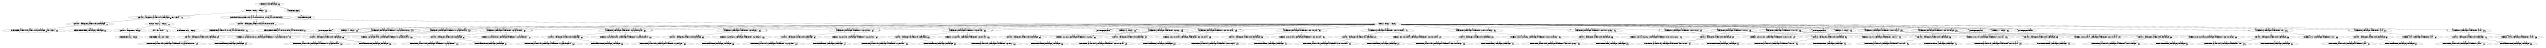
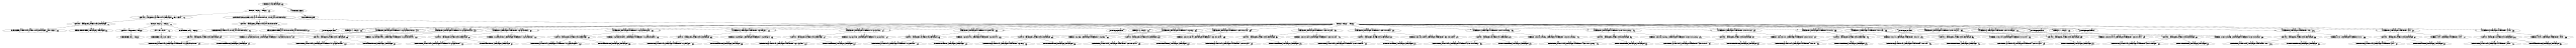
  digraph {
    n1 [label=<(METHOD,buildJrePackages)<SUB>275</SUB>>]
    n2 [label=<(BLOCK,&lt;empty&gt;,&lt;empty&gt;)<SUB>275</SUB>>]
    n3 [label=<(MODIFIER,STATIC)>]
    n4 [label=<(&lt;operator&gt;.assignment,JavaEnvUtils.jrePackages = new Vector())<SUB>276</SUB>>]
    n5 [label=<(CONTROL_STRUCTURE,switch(javaVersionNumber),switch(javaVersionNumber))>]
    n6 [label=<(MODIFIER,PRIVATE)>]
    n7 [label=<(&lt;operator&gt;.fieldAccess,JavaEnvUtils.jrePackages)<SUB>276</SUB>>]
    n8 [label=<(BLOCK,&lt;empty&gt;,&lt;empty&gt;)<SUB>276</SUB>>]
    n9 [label=<(&lt;operator&gt;.fieldAccess,JavaEnvUtils.javaVersionNumber)<SUB>277</SUB>>]
    n10 [label=<(BLOCK,&lt;empty&gt;,&lt;empty&gt;)>]
    n11 [label=<(IDENTIFIER,JavaEnvUtils,JavaEnvUtils.jrePackages = new Vector())<SUB>276</SUB>>]
    n12 [label=<(FIELD_IDENTIFIER,jrePackages,jrePackages)<SUB>276</SUB>>]
    n13 [label=<(&lt;operator&gt;.assignment,&lt;empty&gt;)>]
    n14 [label=<(&lt;init&gt;,new Vector())<SUB>276</SUB>>]
    n15 [label=<(IDENTIFIER,$obj1,&lt;empty&gt;)>]
    n16 [label=<(IDENTIFIER,$obj1,&lt;empty&gt;)>]
    n17 [label=<(IDENTIFIER,$obj1,new Vector())>]
    n18 [label=<(IDENTIFIER,JavaEnvUtils,switch(javaVersionNumber))<SUB>278</SUB>>]
    n19 [label=<(FIELD_IDENTIFIER,javaVersionNumber,javaVersionNumber)<SUB>277</SUB>>]
    n20 [label=<(JUMP_TARGET,case)>]
    n21 [label=<(LITERAL,14,&lt;empty&gt;)<SUB>278</SUB>>]
    n22 [label=<(addElement,jrePackages.addElement(&quot;org.apache.crimson&quot;))<SUB>279</SUB>>]
    n23 [label=<(addElement,jrePackages.addElement(&quot;org.apache.xalan&quot;))<SUB>280</SUB>>]
    n24 [label=<(addElement,jrePackages.addElement(&quot;org.apache.xml&quot;))<SUB>281</SUB>>]
    n25 [label=<(addElement,jrePackages.addElement(&quot;org.apache.xpath&quot;))<SUB>282</SUB>>]
    n26 [label=<(addElement,jrePackages.addElement(&quot;org.ietf.jgss&quot;))<SUB>283</SUB>>]
    n27 [label=<(addElement,jrePackages.addElement(&quot;org.w3c.dom&quot;))<SUB>284</SUB>>]
    n28 [label=<(addElement,jrePackages.addElement(&quot;org.xml.sax&quot;))<SUB>285</SUB>>]
    n29 [label=<(JUMP_TARGET,case)>]
    n30 [label=<(LITERAL,13,&lt;empty&gt;)<SUB>287</SUB>>]
    n31 [label=<(addElement,jrePackages.addElement(&quot;org.omg&quot;))<SUB>288</SUB>>]
    n32 [label=<(addElement,jrePackages.addElement(&quot;com.sun.corba&quot;))<SUB>289</SUB>>]
    n33 [label=<(addElement,jrePackages.addElement(&quot;com.sun.jndi&quot;))<SUB>290</SUB>>]
    n34 [label=<(addElement,jrePackages.addElement(&quot;com.sun.media&quot;))<SUB>291</SUB>>]
    n35 [label=<(addElement,jrePackages.addElement(&quot;com.sun.naming&quot;))<SUB>292</SUB>>]
    n36 [label=<(addElement,jrePackages.addElement(&quot;com.sun.org.omg&quot;))<SUB>293</SUB>>]
    n37 [label=<(addElement,jrePackages.addElement(&quot;com.sun.rmi&quot;))<SUB>294</SUB>>]
    n38 [label=<(addElement,jrePackages.addElement(&quot;sunw.io&quot;))<SUB>295</SUB>>]
    n39 [label=<(addElement,jrePackages.addElement(&quot;sunw.util&quot;))<SUB>296</SUB>>]
    n40 [label=<(JUMP_TARGET,case)>]
-   n41 [label=<(LITERAL,12,&lt;empty&gt;)<SUB>298</SUB>>]
    n42 [label=<(addElement,jrePackages.addElement(&quot;com.sun.java&quot;))<SUB>299</SUB>>]
    n43 [label=<(addElement,jrePackages.addElement(&quot;com.sun.image&quot;))<SUB>300</SUB>>]
    n44 [label=<(JUMP_TARGET,case)>]
    n45 [label=<(LITERAL,11,&lt;empty&gt;)<SUB>203</SUB>>]
    n46 [label=<(JUMP_TARGET,default)>]
    n47 [label=<(addElement,jrePackages.addElement(&quot;sun.&quot;))<SUB>306</SUB>>]
    n48 [label=<(addElement,jrePackages.addElement(&quot;java&quot;))<SUB>307</SUB>>]
    n49 [label=<(addElement,jrePackages.addElement(&quot;javax&quot;))<SUB>308</SUB>>]
    n50 [label=<(&lt;operator&gt;.fieldAccess,JavaEnvUtils.jrePackages)<SUB>279</SUB>>]
    n51 [label=<(LITERAL,&quot;org.apache.crimson&quot;,jrePackages.addElement(&quot;org.apache.crimson&quot;))<SUB>279</SUB>>]
    n52 [label=<(&lt;operator&gt;.fieldAccess,JavaEnvUtils.jrePackages)<SUB>280</SUB>>]
    n53 [label=<(LITERAL,&quot;org.apache.xalan&quot;,jrePackages.addElement(&quot;org.apache.xalan&quot;))<SUB>280</SUB>>]
    n54 [label=<(&lt;operator&gt;.fieldAccess,JavaEnvUtils.jrePackages)<SUB>281</SUB>>]
    n55 [label=<(LITERAL,&quot;org.apache.xml&quot;,jrePackages.addElement(&quot;org.apache.xml&quot;))<SUB>281</SUB>>]
    n56 [label=<(&lt;operator&gt;.fieldAccess,JavaEnvUtils.jrePackages)<SUB>282</SUB>>]
    n57 [label=<(LITERAL,&quot;org.apache.xpath&quot;,jrePackages.addElement(&quot;org.apache.xpath&quot;))<SUB>282</SUB>>]
    n58 [label=<(&lt;operator&gt;.fieldAccess,JavaEnvUtils.jrePackages)<SUB>283</SUB>>]
    n59 [label=<(LITERAL,&quot;org.ietf.jgss&quot;,jrePackages.addElement(&quot;org.ietf.jgss&quot;))<SUB>283</SUB>>]
    n60 [label=<(&lt;operator&gt;.fieldAccess,JavaEnvUtils.jrePackages)<SUB>284</SUB>>]
    n61 [label=<(LITERAL,&quot;org.w3c.dom&quot;,jrePackages.addElement(&quot;org.w3c.dom&quot;))<SUB>284</SUB>>]
    n62 [label=<(&lt;operator&gt;.fieldAccess,JavaEnvUtils.jrePackages)<SUB>285</SUB>>]
    n63 [label=<(LITERAL,&quot;org.xml.sax&quot;,jrePackages.addElement(&quot;org.xml.sax&quot;))<SUB>285</SUB>>]
    n64 [label=<(&lt;operator&gt;.fieldAccess,JavaEnvUtils.jrePackages)<SUB>288</SUB>>]
    n65 [label=<(LITERAL,&quot;org.omg&quot;,jrePackages.addElement(&quot;org.omg&quot;))<SUB>288</SUB>>]
    n66 [label=<(&lt;operator&gt;.fieldAccess,JavaEnvUtils.jrePackages)<SUB>289</SUB>>]
    n67 [label=<(LITERAL,&quot;com.sun.corba&quot;,jrePackages.addElement(&quot;com.sun.corba&quot;))<SUB>289</SUB>>]
    n68 [label=<(&lt;operator&gt;.fieldAccess,JavaEnvUtils.jrePackages)<SUB>290</SUB>>]
    n69 [label=<(LITERAL,&quot;com.sun.jndi&quot;,jrePackages.addElement(&quot;com.sun.jndi&quot;))<SUB>290</SUB>>]
    n70 [label=<(&lt;operator&gt;.fieldAccess,JavaEnvUtils.jrePackages)<SUB>291</SUB>>]
    n71 [label=<(LITERAL,&quot;com.sun.media&quot;,jrePackages.addElement(&quot;com.sun.media&quot;))<SUB>291</SUB>>]
    n72 [label=<(&lt;operator&gt;.fieldAccess,JavaEnvUtils.jrePackages)<SUB>292</SUB>>]
    n73 [label=<(LITERAL,&quot;com.sun.naming&quot;,jrePackages.addElement(&quot;com.sun.naming&quot;))<SUB>292</SUB>>]
    n74 [label=<(&lt;operator&gt;.fieldAccess,JavaEnvUtils.jrePackages)<SUB>293</SUB>>]
    n75 [label=<(LITERAL,&quot;com.sun.org.omg&quot;,jrePackages.addElement(&quot;com.sun.org.omg&quot;))<SUB>293</SUB>>]
    n76 [label=<(&lt;operator&gt;.fieldAccess,JavaEnvUtils.jrePackages)<SUB>294</SUB>>]
    n77 [label=<(LITERAL,&quot;com.sun.rmi&quot;,jrePackages.addElement(&quot;com.sun.rmi&quot;))<SUB>294</SUB>>]
    n78 [label=<(&lt;operator&gt;.fieldAccess,JavaEnvUtils.jrePackages)<SUB>295</SUB>>]
    n79 [label=<(LITERAL,&quot;sunw.io&quot;,jrePackages.addElement(&quot;sunw.io&quot;))<SUB>295</SUB>>]
    n80 [label=<(&lt;operator&gt;.fieldAccess,JavaEnvUtils.jrePackages)<SUB>296</SUB>>]
    n81 [label=<(LITERAL,&quot;sunw.util&quot;,jrePackages.addElement(&quot;sunw.util&quot;))<SUB>296</SUB>>]
    n82 [label=<(&lt;operator&gt;.fieldAccess,JavaEnvUtils.jrePackages)<SUB>299</SUB>>]
    n83 [label=<(LITERAL,&quot;com.sun.java&quot;,jrePackages.addElement(&quot;com.sun.java&quot;))<SUB>299</SUB>>]
    n84 [label=<(&lt;operator&gt;.fieldAccess,JavaEnvUtils.jrePackages)<SUB>300</SUB>>]
    n85 [label=<(LITERAL,&quot;com.sun.image&quot;,jrePackages.addElement(&quot;com.sun.image&quot;))<SUB>300</SUB>>]
    n86 [label=<(&lt;operator&gt;.fieldAccess,JavaEnvUtils.jrePackages)<SUB>306</SUB>>]
    n87 [label=<(LITERAL,&quot;sun.&quot;,jrePackages.addElement(&quot;sun.&quot;))<SUB>306</SUB>>]
    n88 [label=<(&lt;operator&gt;.fieldAccess,JavaEnvUtils.jrePackages)<SUB>307</SUB>>]
    n89 [label=<(LITERAL,&quot;java&quot;,jrePackages.addElement(&quot;java&quot;))<SUB>307</SUB>>]
    n90 [label=<(&lt;operator&gt;.fieldAccess,JavaEnvUtils.jrePackages)<SUB>308</SUB>>]
    n91 [label=<(LITERAL,&quot;javax&quot;,jrePackages.addElement(&quot;javax&quot;))<SUB>308</SUB>>]
    n92 [label=<(IDENTIFIER,JavaEnvUtils,jrePackages.addElement(&quot;org.apache.crimson&quot;))<SUB>279</SUB>>]
    n93 [label=<(FIELD_IDENTIFIER,jrePackages,jrePackages)<SUB>279</SUB>>]
    n94 [label=<(IDENTIFIER,JavaEnvUtils,jrePackages.addElement(&quot;org.apache.xalan&quot;))<SUB>280</SUB>>]
    n95 [label=<(FIELD_IDENTIFIER,jrePackages,jrePackages)<SUB>280</SUB>>]
    n96 [label=<(IDENTIFIER,JavaEnvUtils,jrePackages.addElement(&quot;org.apache.xml&quot;))<SUB>281</SUB>>]
    n97 [label=<(FIELD_IDENTIFIER,jrePackages,jrePackages)<SUB>281</SUB>>]
    n98 [label=<(IDENTIFIER,JavaEnvUtils,jrePackages.addElement(&quot;org.apache.xpath&quot;))<SUB>282</SUB>>]
    n99 [label=<(FIELD_IDENTIFIER,jrePackages,jrePackages)<SUB>282</SUB>>]
    n100 [label=<(IDENTIFIER,JavaEnvUtils,jrePackages.addElement(&quot;org.ietf.jgss&quot;))<SUB>283</SUB>>]
    n101 [label=<(FIELD_IDENTIFIER,jrePackages,jrePackages)<SUB>283</SUB>>]
    n102 [label=<(IDENTIFIER,JavaEnvUtils,jrePackages.addElement(&quot;org.w3c.dom&quot;))<SUB>284</SUB>>]
    n103 [label=<(FIELD_IDENTIFIER,jrePackages,jrePackages)<SUB>284</SUB>>]
    n104 [label=<(IDENTIFIER,JavaEnvUtils,jrePackages.addElement(&quot;org.xml.sax&quot;))<SUB>285</SUB>>]
    n105 [label=<(FIELD_IDENTIFIER,jrePackages,jrePackages)<SUB>285</SUB>>]
    n106 [label=<(IDENTIFIER,JavaEnvUtils,jrePackages.addElement(&quot;org.omg&quot;))<SUB>288</SUB>>]
    n107 [label=<(FIELD_IDENTIFIER,jrePackages,jrePackages)<SUB>288</SUB>>]
    n108 [label=<(IDENTIFIER,JavaEnvUtils,jrePackages.addElement(&quot;com.sun.corba&quot;))<SUB>289</SUB>>]
    n109 [label=<(FIELD_IDENTIFIER,jrePackages,jrePackages)<SUB>289</SUB>>]
    n110 [label=<(IDENTIFIER,JavaEnvUtils,jrePackages.addElement(&quot;com.sun.jndi&quot;))<SUB>290</SUB>>]
    n111 [label=<(FIELD_IDENTIFIER,jrePackages,jrePackages)<SUB>290</SUB>>]
    n112 [label=<(IDENTIFIER,JavaEnvUtils,jrePackages.addElement(&quot;com.sun.media&quot;))<SUB>291</SUB>>]
    n113 [label=<(FIELD_IDENTIFIER,jrePackages,jrePackages)<SUB>291</SUB>>]
    n114 [label=<(IDENTIFIER,JavaEnvUtils,jrePackages.addElement(&quot;com.sun.naming&quot;))<SUB>292</SUB>>]
    n115 [label=<(FIELD_IDENTIFIER,jrePackages,jrePackages)<SUB>292</SUB>>]
    n116 [label=<(IDENTIFIER,JavaEnvUtils,jrePackages.addElement(&quot;com.sun.org.omg&quot;))<SUB>293</SUB>>]
    n117 [label=<(FIELD_IDENTIFIER,jrePackages,jrePackages)<SUB>293</SUB>>]
    n118 [label=<(IDENTIFIER,JavaEnvUtils,jrePackages.addElement(&quot;com.sun.rmi&quot;))<SUB>294</SUB>>]
    n119 [label=<(FIELD_IDENTIFIER,jrePackages,jrePackages)<SUB>294</SUB>>]
    n120 [label=<(IDENTIFIER,JavaEnvUtils,jrePackages.addElement(&quot;sunw.io&quot;))<SUB>295</SUB>>]
    n121 [label=<(FIELD_IDENTIFIER,jrePackages,jrePackages)<SUB>295</SUB>>]
    n122 [label=<(IDENTIFIER,JavaEnvUtils,jrePackages.addElement(&quot;sunw.util&quot;))<SUB>296</SUB>>]
    n123 [label=<(FIELD_IDENTIFIER,jrePackages,jrePackages)<SUB>296</SUB>>]
    n124 [label=<(IDENTIFIER,JavaEnvUtils,jrePackages.addElement(&quot;com.sun.java&quot;))<SUB>299</SUB>>]
    n125 [label=<(FIELD_IDENTIFIER,jrePackages,jrePackages)<SUB>299</SUB>>]
    n126 [label=<(IDENTIFIER,JavaEnvUtils,jrePackages.addElement(&quot;com.sun.image&quot;))<SUB>300</SUB>>]
    n127 [label=<(FIELD_IDENTIFIER,jrePackages,jrePackages)<SUB>300</SUB>>]
    n128 [label=<(IDENTIFIER,JavaEnvUtils,jrePackages.addElement(&quot;sun.&quot;))<SUB>306</SUB>>]
    n129 [label=<(FIELD_IDENTIFIER,jrePackages,jrePackages)<SUB>306</SUB>>]
    n130 [label=<(IDENTIFIER,JavaEnvUtils,jrePackages.addElement(&quot;java&quot;))<SUB>307</SUB>>]
    n131 [label=<(FIELD_IDENTIFIER,jrePackages,jrePackages)<SUB>307</SUB>>]
    n132 [label=<(IDENTIFIER,JavaEnvUtils,jrePackages.addElement(&quot;javax&quot;))<SUB>308</SUB>>]
    n133 [label=<(FIELD_IDENTIFIER,jrePackages,jrePackages)<SUB>308</SUB>>]
    n1 -> n2
    n1 -> n3
    n2 -> n4
    n2 -> n5
    n3 -> n6
    n4 -> n7
    n4 -> n8
    n5 -> n9
    n5 -> n10
    n7 -> n11
    n7 -> n12
    n8 -> n13
    n8 -> n14
    n8 -> n15
    n9 -> n18
    n9 -> n19
    n10 -> n20
    n10 -> n21
    n10 -> n22
    n10 -> n23
    n10 -> n24
    n10 -> n25
    n10 -> n26
    n10 -> n27
    n10 -> n28
    n10 -> n29
    n10 -> n30
    n10 -> n31
    n10 -> n32
    n10 -> n33
    n10 -> n34
    n10 -> n35
    n10 -> n36
    n10 -> n37
    n10 -> n38
    n10 -> n39
    n10 -> n40
-   n10 -> n41
    n10 -> n42
    n10 -> n43
    n10 -> n44
    n10 -> n45
    n10 -> n46
    n10 -> n47
    n10 -> n48
    n10 -> n49
    n13 -> n16
    n14 -> n17
    n22 -> n50
    n22 -> n51
    n23 -> n52
    n23 -> n53
    n24 -> n54
    n24 -> n55
    n25 -> n56
    n25 -> n57
    n26 -> n58
    n26 -> n59
    n27 -> n60
    n27 -> n61
    n28 -> n62
    n28 -> n63
    n31 -> n64
    n31 -> n65
    n32 -> n66
    n32 -> n67
    n33 -> n68
    n33 -> n69
    n34 -> n70
    n34 -> n71
    n35 -> n72
    n35 -> n73
    n36 -> n74
    n36 -> n75
    n37 -> n76
    n37 -> n77
    n38 -> n78
    n38 -> n79
    n39 -> n80
    n39 -> n81
    n42 -> n82
    n42 -> n83
    n43 -> n84
    n43 -> n85
    n47 -> n86
    n47 -> n87
    n48 -> n88
    n48 -> n89
    n49 -> n90
    n49 -> n91
    n50 -> n92
    n50 -> n93
    n52 -> n94
    n52 -> n95
    n54 -> n96
    n54 -> n97
    n56 -> n98
    n56 -> n99
    n58 -> n100
    n58 -> n101
    n60 -> n102
    n60 -> n103
    n62 -> n104
    n62 -> n105
    n64 -> n106
    n64 -> n107
    n66 -> n108
    n66 -> n109
    n68 -> n110
    n68 -> n111
    n70 -> n112
    n70 -> n113
    n72 -> n114
    n72 -> n115
    n74 -> n116
    n74 -> n117
    n76 -> n118
    n76 -> n119
    n78 -> n120
    n78 -> n121
    n80 -> n122
    n80 -> n123
    n82 -> n124
    n82 -> n125
    n84 -> n126
    n84 -> n127
    n86 -> n128
    n86 -> n129
    n88 -> n130
    n88 -> n131
    n90 -> n132
    n90 -> n133
  }
